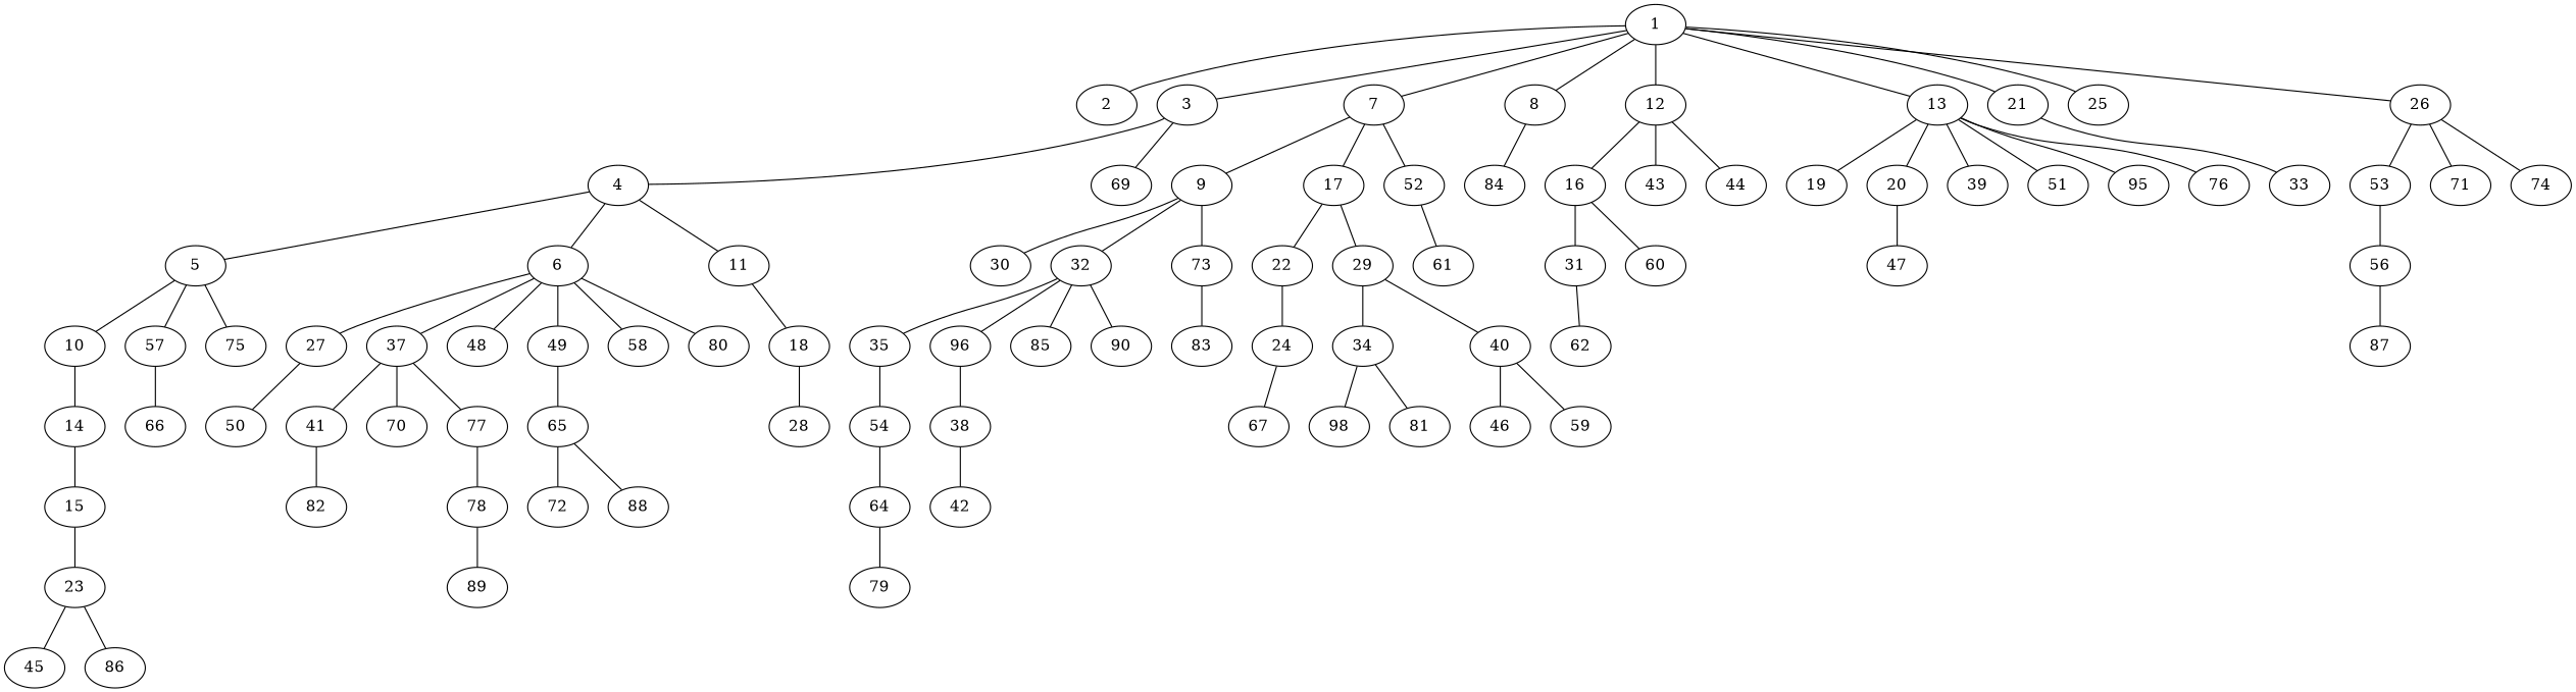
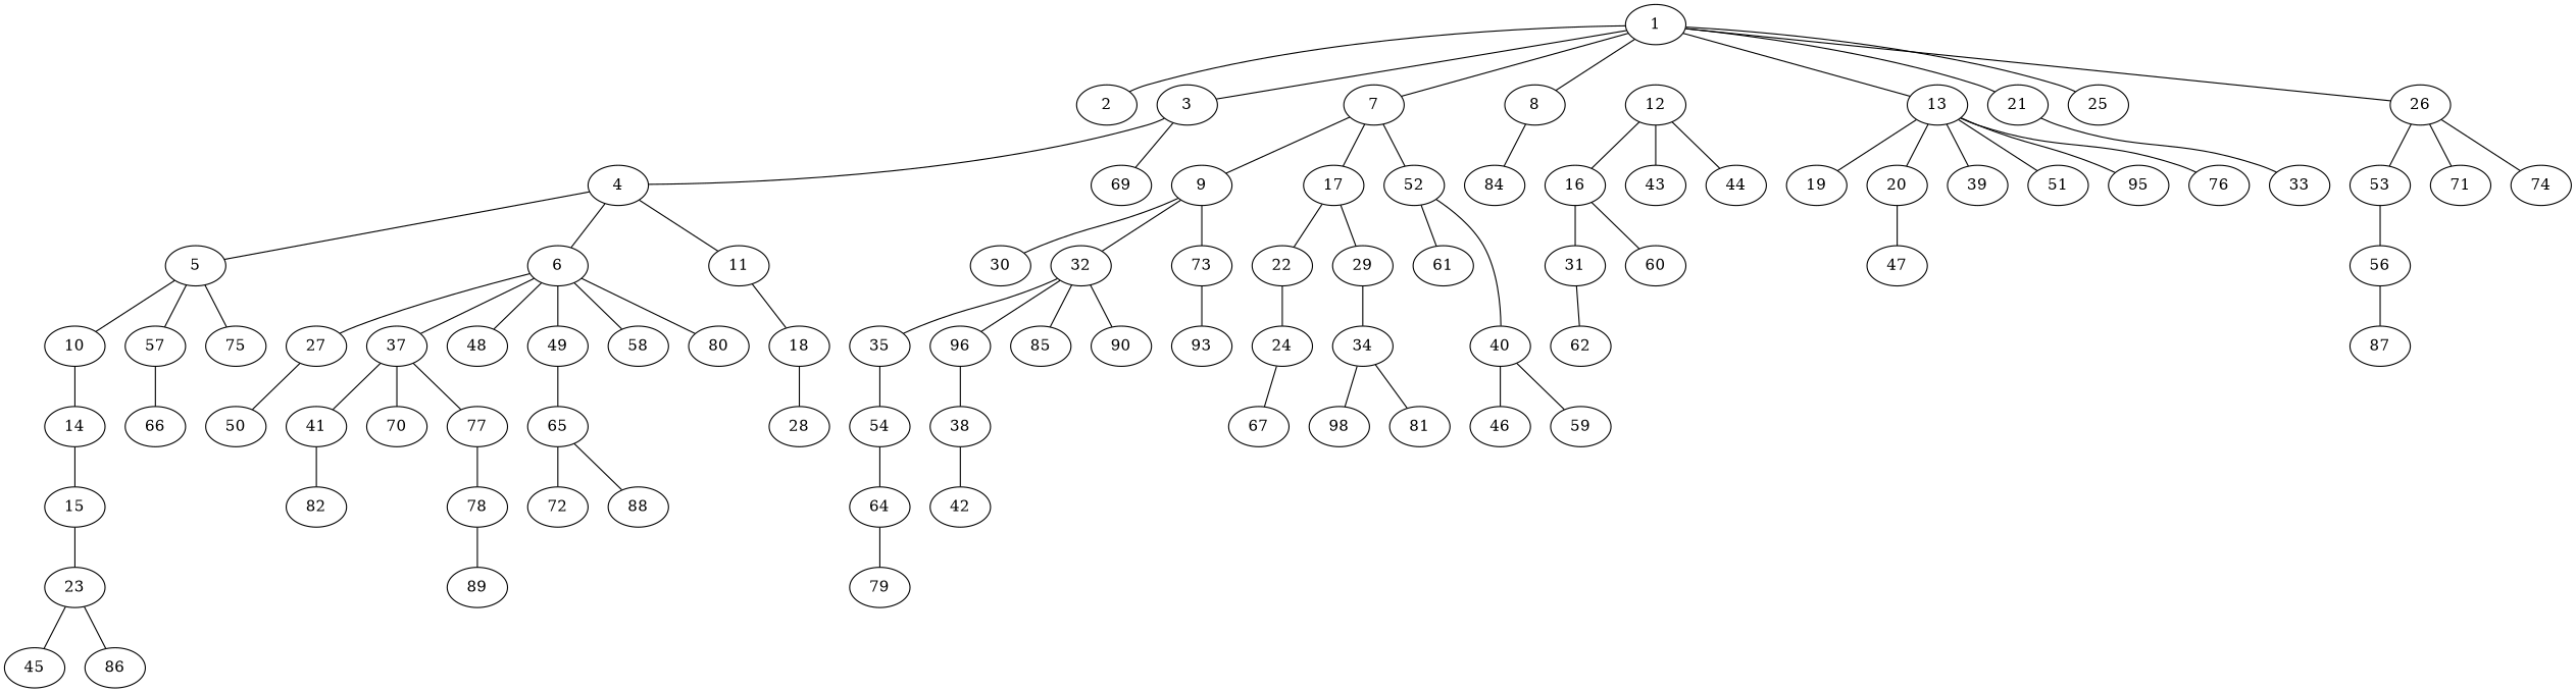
  graph {
    1
    2
    3
    7
    8
    12
    13
    21
    25
    26
    4
    69
    9
    17
    52
    84
    16
    43
    44
    19
    20
    39
    51
    n24 [label=95]
    76
    33
    53
    71
    74
    5
    6
    11
    30
    32
    73
    22
    29
    61
    31
    60
    47
    56
    10
    57
    75
    27
    37
    48
    49
    58
    80
    18
    14
    66
    50
    41
    70
    77
    65
    28
    15
    82
    78
    72
    88
    35
    n67 [label=96]
    85
    90
-   83
+   83 [label=93]
    24
    34
    40
    54
    38
    23
    62
    45
    86
    67
    n81 [label=98]
    81
    46
    59
    87
    64
    42
    79
    89
    1 -- 2
    1 -- 3
    1 -- 7
    1 -- 8
-   1 -- 12
    1 -- 13
    1 -- 21
    1 -- 25
    1 -- 26
    3 -- 4
    3 -- 69
    7 -- 9
    7 -- 17
    7 -- 52
    8 -- 84
    12 -- 16
    12 -- 43
    12 -- 44
    13 -- 19
    13 -- 20
    13 -- 39
    13 -- 51
    13 -- n24
    13 -- 76
    21 -- 33
    26 -- 53
    26 -- 71
    26 -- 74
    4 -- 5
    4 -- 6
    4 -- 11
    9 -- 30
    9 -- 32
    9 -- 73
    17 -- 22
    17 -- 29
    52 -- 61
    16 -- 31
    16 -- 60
    20 -- 47
    53 -- 56
    5 -- 10
    5 -- 57
    5 -- 75
    6 -- 27
    6 -- 37
    6 -- 48
    6 -- 49
    6 -- 58
    6 -- 80
    11 -- 18
    32 -- 35
    32 -- n67
    32 -- 85
    32 -- 90
    73 -- 83
    22 -- 24
    29 -- 34
-   29 -- 40
+   52 -- 40
    31 -- 62
    56 -- 87
    10 -- 14
    57 -- 66
    27 -- 50
    37 -- 41
    37 -- 70
    37 -- 77
    49 -- 65
    18 -- 28
    14 -- 15
    41 -- 82
    77 -- 78
    65 -- 72
    65 -- 88
    15 -- 23
    78 -- 89
    35 -- 54
    n67 -- 38
    24 -- 67
    34 -- n81
    34 -- 81
    40 -- 46
    40 -- 59
    54 -- 64
    38 -- 42
    23 -- 45
    23 -- 86
    64 -- 79
  }
